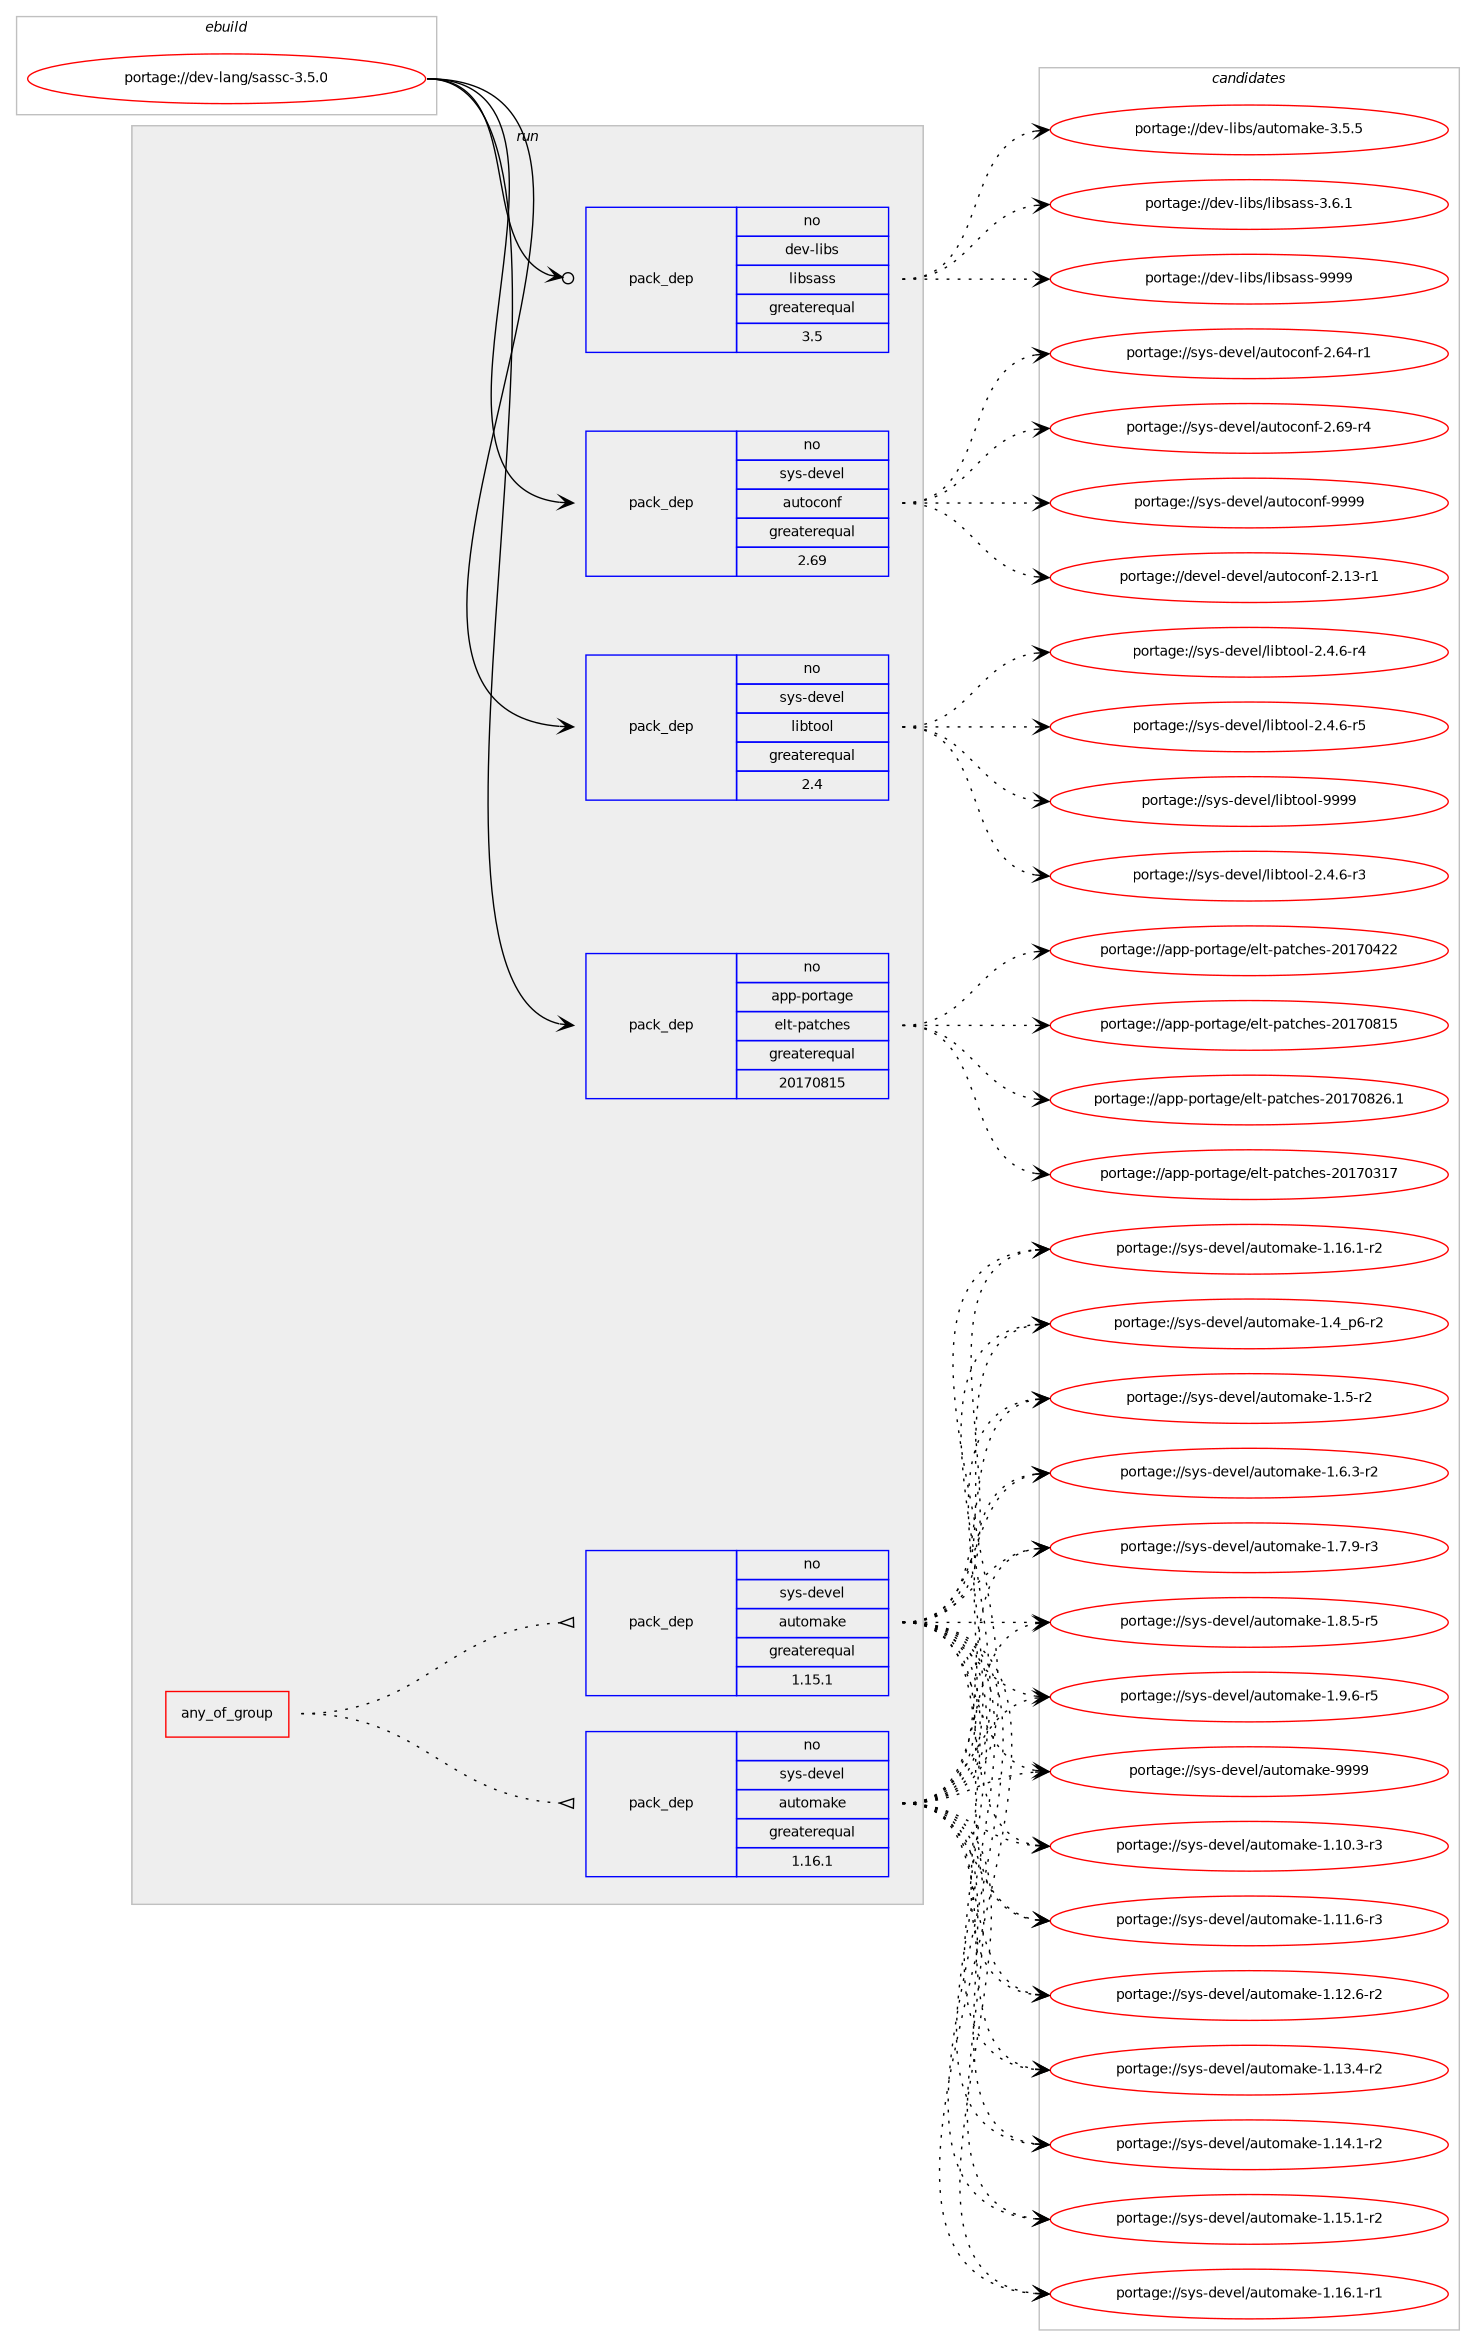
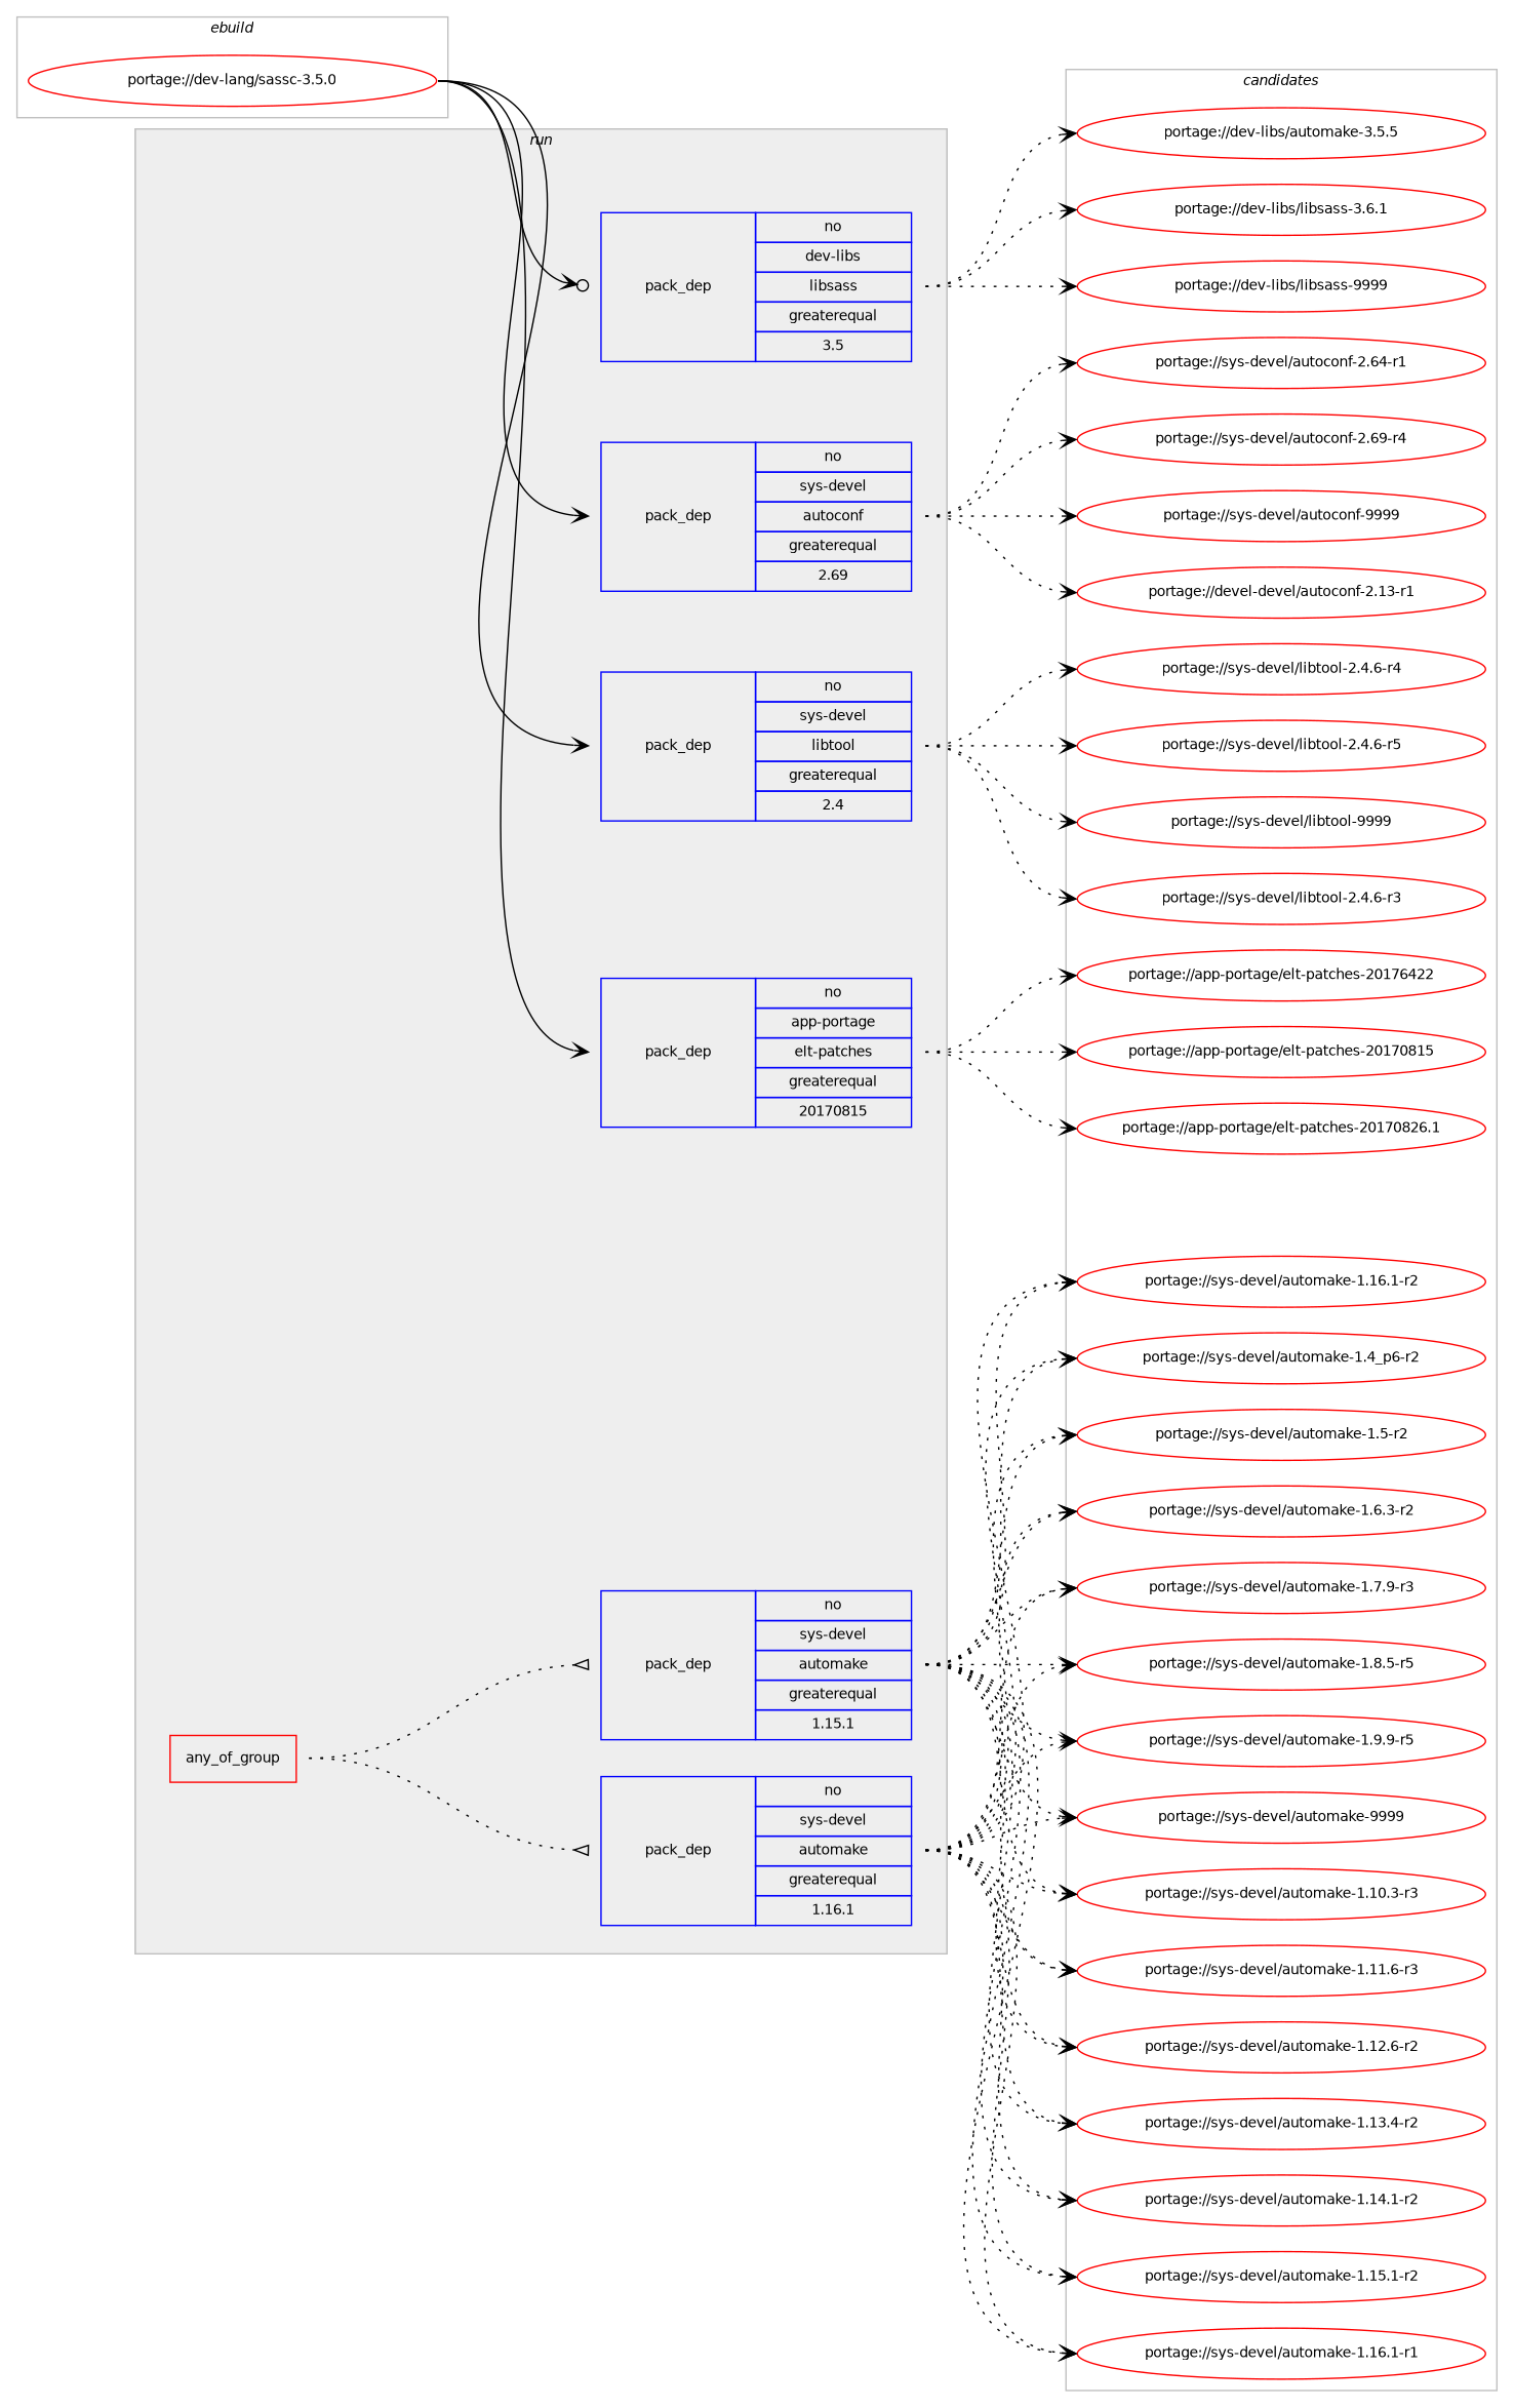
  digraph {
    compound=true
    concentrate=true
    fontname=Helvetica
    fontsize=10
    newrank=true
    rankdir=LR
    ranksep=1.5
    node [color=red fontname=Helvetica fontsize=10]
    edge [arrowhead=vee headport=w style=dotted tailport=e weight=100]
    n1 [label="portage://dev-lang/sassc-3.5.0" width=4]
    n2 [color=blue label=<<TABLE BORDER="0" CELLBORDER="1" CELLSPACING="0" CELLPADDING="4" WIDTH="220"><TR><TD ROWSPAN="6" CELLPADDING="30">pack_dep</TD></TR><TR><TD WIDTH="110">no</TD></TR><TR><TD>sys-devel</TD></TR><TR><TD>automake</TD></TR><TR><TD>greaterequal</TD></TR><TR><TD>1.16.1</TD></TR></TABLE>> shape=none]
    n3 [color=blue label=<<TABLE BORDER="0" CELLBORDER="1" CELLSPACING="0" CELLPADDING="4" WIDTH="220"><TR><TD ROWSPAN="6" CELLPADDING="30">pack_dep</TD></TR><TR><TD WIDTH="110">no</TD></TR><TR><TD>sys-devel</TD></TR><TR><TD>automake</TD></TR><TR><TD>greaterequal</TD></TR><TR><TD>1.15.1</TD></TR></TABLE>> shape=none]
    n4 [label=<<TABLE BORDER="0" CELLBORDER="1" CELLSPACING="0" CELLPADDING="4"><TR><TD CELLPADDING="10">any_of_group</TD></TR></TABLE>> shape=none]
    n5 [color=blue label=<<TABLE BORDER="0" CELLBORDER="1" CELLSPACING="0" CELLPADDING="4" WIDTH="220"><TR><TD ROWSPAN="6" CELLPADDING="30">pack_dep</TD></TR><TR><TD WIDTH="110">no</TD></TR><TR><TD>app-portage</TD></TR><TR><TD>elt-patches</TD></TR><TR><TD>greaterequal</TD></TR><TR><TD>20170815</TD></TR></TABLE>> shape=none]
    n6 [color=blue label=<<TABLE BORDER="0" CELLBORDER="1" CELLSPACING="0" CELLPADDING="4" WIDTH="220"><TR><TD ROWSPAN="6" CELLPADDING="30">pack_dep</TD></TR><TR><TD WIDTH="110">no</TD></TR><TR><TD>sys-devel</TD></TR><TR><TD>autoconf</TD></TR><TR><TD>greaterequal</TD></TR><TR><TD>2.69</TD></TR></TABLE>> shape=none]
    n7 [color=blue label=<<TABLE BORDER="0" CELLBORDER="1" CELLSPACING="0" CELLPADDING="4" WIDTH="220"><TR><TD ROWSPAN="6" CELLPADDING="30">pack_dep</TD></TR><TR><TD WIDTH="110">no</TD></TR><TR><TD>sys-devel</TD></TR><TR><TD>libtool</TD></TR><TR><TD>greaterequal</TD></TR><TR><TD>2.4</TD></TR></TABLE>> shape=none]
    n8 [color=blue label=<<TABLE BORDER="0" CELLBORDER="1" CELLSPACING="0" CELLPADDING="4" WIDTH="220"><TR><TD ROWSPAN="6" CELLPADDING="30">pack_dep</TD></TR><TR><TD WIDTH="110">no</TD></TR><TR><TD>dev-libs</TD></TR><TR><TD>libsass</TD></TR><TR><TD>greaterequal</TD></TR><TR><TD>3.5</TD></TR></TABLE>> shape=none]
    n9 [label="portage://sys-devel/automake-1.10.3-r3" width=4]
    n10 [label="portage://sys-devel/automake-1.11.6-r3" width=4]
    n11 [label="portage://sys-devel/automake-1.12.6-r2" width=4]
    n12 [label="portage://sys-devel/automake-1.13.4-r2" width=4]
    n13 [label="portage://sys-devel/automake-1.14.1-r2" width=4]
    n14 [label="portage://sys-devel/automake-1.15.1-r2" width=4]
    n15 [label="portage://sys-devel/automake-1.16.1-r1" width=4]
    n16 [label="portage://sys-devel/automake-1.16.1-r2" width=4]
    n17 [label="portage://sys-devel/automake-1.4_p6-r2" width=4]
    n18 [label="portage://sys-devel/automake-1.5-r2" width=4]
    n19 [label="portage://sys-devel/automake-1.6.3-r2" width=4]
    n20 [label="portage://sys-devel/automake-1.7.9-r3" width=4]
    n21 [label="portage://sys-devel/automake-1.8.5-r5" width=4]
-   n22 [label="portage://sys-devel/automake-1.9.6-r5" width=4]
+   n22 [label="portage://sys-devel/automake-1.9.9-r5" width=4]
    n23 [label="portage://sys-devel/automake-9999" width=4]
-   n24 [label="portage://app-portage/elt-patches-20170317" width=4]
-   n25 [label="portage://app-portage/elt-patches-20170422" width=4]
+   n25 [label="portage://app-portage/elt-patches-20176422" width=4]
    n26 [label="portage://app-portage/elt-patches-20170815" width=4]
    n27 [label="portage://app-portage/elt-patches-20170826.1" width=4]
    n28 [label="portage://devel-devel/autoconf-2.13-r1" width=4]
    n29 [label="portage://sys-devel/autoconf-2.64-r1" width=4]
    n30 [label="portage://sys-devel/autoconf-2.69-r4" width=4]
    n31 [label="portage://sys-devel/autoconf-9999" width=4]
    n32 [label="portage://sys-devel/libtool-2.4.6-r3" width=4]
    n33 [label="portage://sys-devel/libtool-2.4.6-r4" width=4]
    n34 [label="portage://sys-devel/libtool-2.4.6-r5" width=4]
    n35 [label="portage://sys-devel/libtool-9999" width=4]
    n36 [label="portage://dev-libs/automake-3.5.5" width=4]
    n37 [label="portage://dev-libs/libsass-3.6.1" width=4]
    n38 [label="portage://dev-libs/libsass-9999" width=4]
    subgraph cluster_1 {
      color=gray
      label=<<i>ebuild</i>>
      rank=same
      n1
    }
    subgraph cluster_2 {
      color=gray
      label=<<i>dependencies</i>>
      subgraph cluster_3 {
        color=gray
        fillcolor="#eeeeee"
        label=<<i>compile</i>>
        style=filled
        subgraph sub_4 {
          color=gray
          fillcolor="#eeeeee"
          label=<<i>compile</i>>
          style=filled
          n4
          subgraph sub_5 {
            color=gray
            fillcolor="#eeeeee"
            label=<<i>compile</i>>
            style=filled
            n2
          }
          subgraph sub_6 {
            color=gray
            fillcolor="#eeeeee"
            label=<<i>compile</i>>
            style=filled
            n3
          }
        }
        subgraph sub_7 {
          color=gray
          fillcolor="#eeeeee"
          label=<<i>compile</i>>
          style=filled
          n5
        }
        subgraph sub_8 {
          color=gray
          fillcolor="#eeeeee"
          label=<<i>compile</i>>
          style=filled
          n6
        }
        subgraph sub_9 {
          color=gray
          fillcolor="#eeeeee"
          label=<<i>compile</i>>
          style=filled
          n7
        }
      }
      subgraph cluster_10 {
        color=gray
        fillcolor="#eeeeee"
        label=<<i>compile and run</i>>
        style=filled
        subgraph sub_11 {
          color=gray
          fillcolor="#eeeeee"
          label=<<i>compile and run</i>>
          style=filled
          n8
        }
      }
      subgraph cluster_12 {
        color=gray
        fillcolor="#eeeeee"
        label=<<i>run</i>>
        style=filled
      }
    }
    subgraph cluster_13 {
      color=gray
      label=<<i>candidates</i>>
      rank=same
      subgraph sub_14 {
        color=black
        label=<<i>candidates</i>>
        nodesep=1
        rank=same
        n9
        n10
        n11
        n12
        n13
        n14
        n15
        n16
        n17
        n18
        n19
        n20
        n21
        n22
        n23
      }
      subgraph sub_15 {
        color=black
        label=<<i>candidates</i>>
        nodesep=1
        rank=same
        n9
        n10
        n11
        n12
        n13
        n14
        n15
        n16
        n17
        n18
        n19
        n20
        n21
        n22
        n23
      }
      subgraph sub_16 {
        color=black
        label=<<i>candidates</i>>
        nodesep=1
        rank=same
-       n24
        n25
        n26
        n27
      }
      subgraph sub_17 {
        color=black
        label=<<i>candidates</i>>
        nodesep=1
        rank=same
        n28
        n29
        n30
        n31
      }
      subgraph sub_18 {
        color=black
        label=<<i>candidates</i>>
        nodesep=1
        rank=same
        n32
        n33
        n34
        n35
      }
      subgraph sub_19 {
        color=black
        label=<<i>candidates</i>>
        nodesep=1
        rank=same
        n36
        n37
        n38
      }
    }
    n1 -> n5 [style=solid weight=20]
    n1 -> n6 [style=solid weight=20]
    n1 -> n7 [style=solid weight=20]
    n1 -> n8 [arrowhead=odotvee style=solid weight=20]
    n2 -> n9
    n2 -> n10
    n2 -> n11
    n2 -> n12
    n2 -> n13
    n2 -> n14
    n2 -> n15
    n2 -> n16
    n2 -> n17
    n2 -> n18
    n2 -> n19
    n2 -> n20
    n2 -> n21
    n2 -> n22
    n2 -> n23
    n3 -> n9
    n3 -> n10
    n3 -> n11
    n3 -> n12
    n3 -> n13
    n3 -> n14
    n3 -> n15
    n3 -> n16
    n3 -> n17
    n3 -> n18
    n3 -> n19
    n3 -> n20
    n3 -> n21
    n3 -> n22
    n3 -> n23
    n4 -> n2 [arrowhead=oinv weight=20]
    n4 -> n3 [arrowhead=oinv weight=20]
-   n5 -> n24
    n5 -> n25
    n5 -> n26
    n5 -> n27
    n6 -> n28
    n6 -> n29
    n6 -> n30
    n6 -> n31
    n7 -> n32
    n7 -> n33
    n7 -> n34
    n7 -> n35
    n8 -> n36
    n8 -> n37
    n8 -> n38
  }
